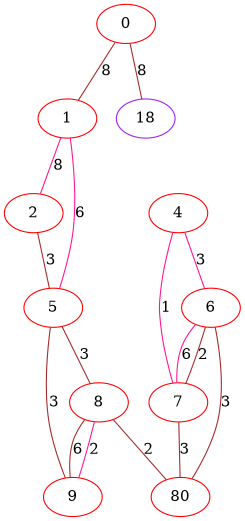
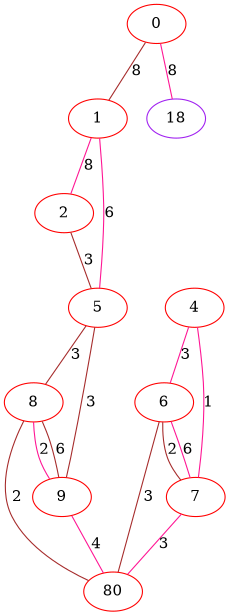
  graph {
    node [color=red weight=1]
    edge [color=brown]
    0
    1
    n3 [color=purple label=18 weight=4]
    2
    5
    8
    9
    4
    6
    7
    n11 [label=80]
    0 -- 1 [label=8]
-   0 -- n3 [label=8]
+   0 -- n3 [color=deeppink label=8]
    1 -- 2 [color=deeppink label=8]
    1 -- 5 [color=deeppink label=6]
    2 -- 5 [label=3]
    5 -- 8 [label=3]
    5 -- 9 [label=3]
    8 -- 9 [color=deeppink label=2]
    8 -- 9 [label=6]
    8 -- n11 [label=2]
+   9 -- n11 [color=deeppink label=4]
    4 -- 6 [color=deeppink label=3]
    4 -- 7 [color=deeppink label=1]
    6 -- 7 [label=2]
    6 -- 7 [color=deeppink label=6]
    6 -- n11 [label=3]
-   7 -- n11 [label=3]
+   7 -- n11 [color=deeppink label=3]
  }
